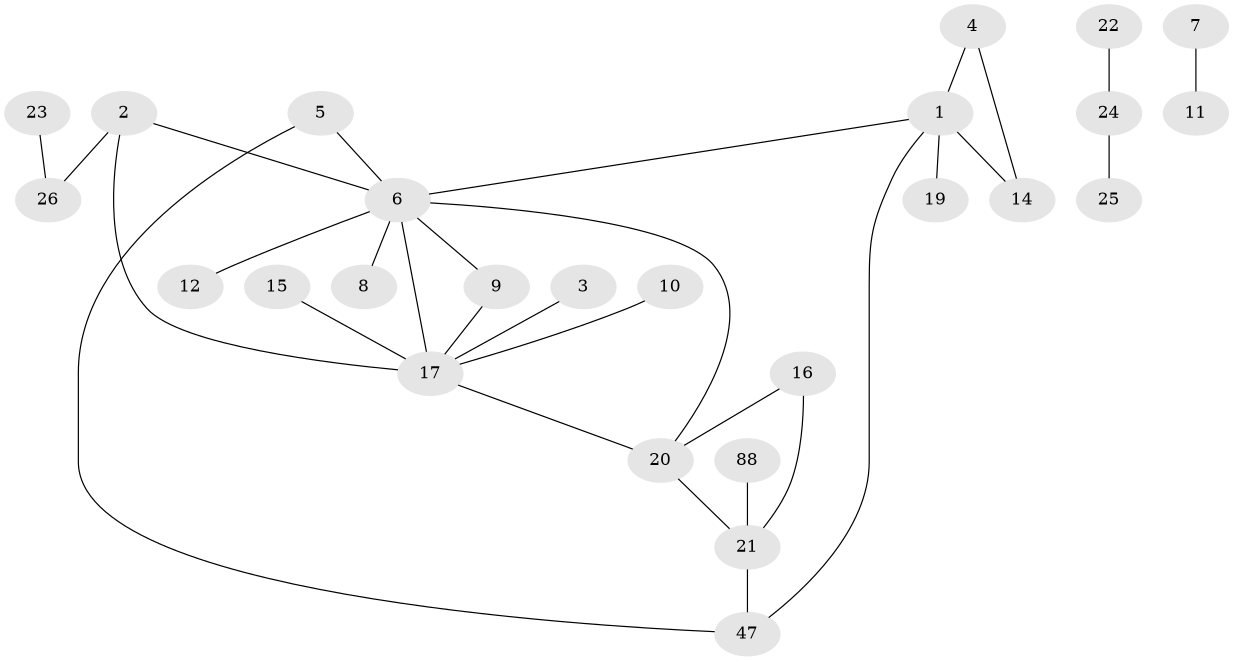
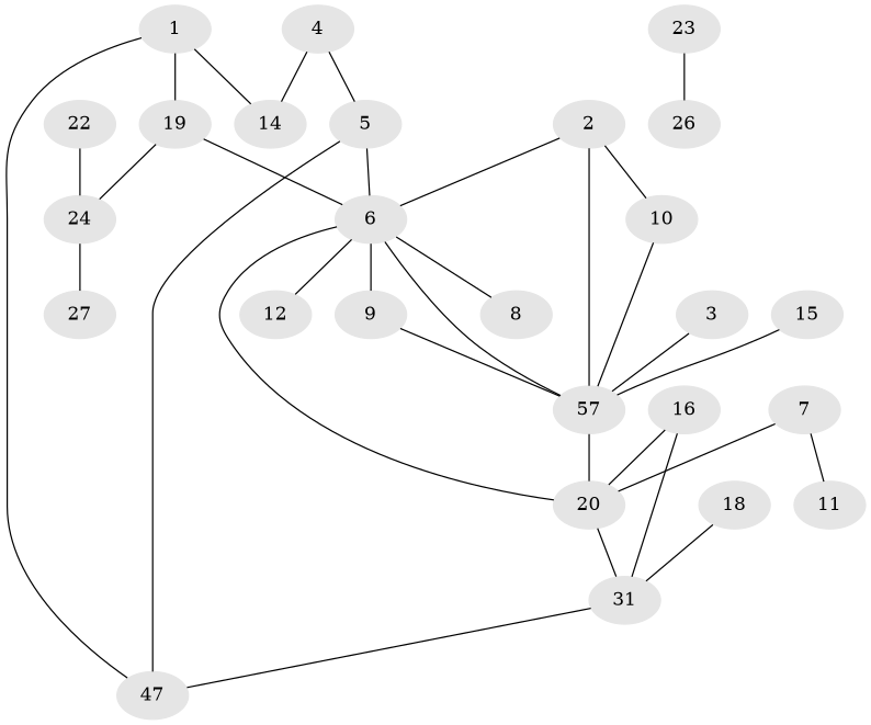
  graph {
    node [color=gray90 style=filled]
    edge [weight=1.0]
    1
    6
    14
    19
    n5 [label=47]
-   17
+   17 [label=57]
    8
    9
    12
    20
    24
    2
    26
    3
    4
    5
-   21
+   21 [label=31]
    7
    11
    10
    16
    15
-   18 [label=88]
-   25
+   18
+   25 [label=27]
    22
    23
-   1 -- 6
+   19 -- 6
    1 -- 14 [weight=2.0]
    1 -- 19
    1 -- n5
    6 -- 17
    6 -- 8
    6 -- 9 [weight=2.0]
    6 -- 12
    6 -- 20
+   19 -- 24
    17 -- 20
    9 -- 17
    20 -- 21
    24 -- 25
    2 -- 6 [weight=2.0]
    2 -- 17 [weight=3.0]
-   2 -- 26
+   2 -- 10
    3 -- 17
    4 -- 14
-   4 -- 1
+   4 -- 5
    5 -- 6
    5 -- n5
    21 -- n5
+   7 -- 20
    7 -- 11
    10 -- 17
    16 -- 20
    16 -- 21
    15 -- 17
    18 -- 21
    22 -- 24
    23 -- 26
  }
